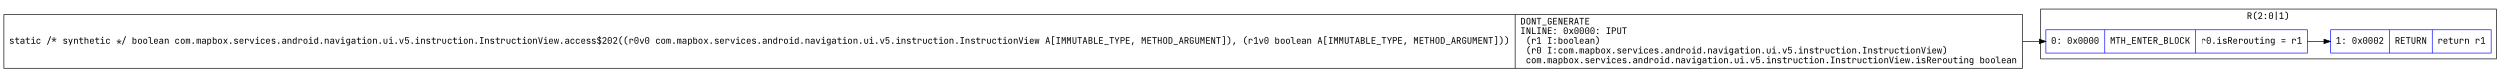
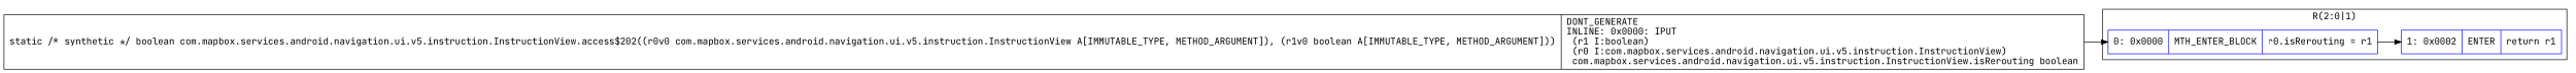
  digraph {
    rankdir=LR
    fontname="JetBrains Mono"
    node [color=blue shape=record fontname="JetBrains Mono"]
    edge [fontname="JetBrains Mono"]
    n1 [label="{0\:\ 0x0000|MTH_ENTER_BLOCK\l|r0.isRerouting = r1\l}"]
-   n2 [label="{1\:\ 0x0002|RETURN\l|return r1\l}"]
+   n2 [label="{1\:\ 0x0002|ENTER\l|return r1\l}"]
    n3 [label="{static \/* synthetic *\/ boolean com.mapbox.services.android.navigation.ui.v5.instruction.InstructionView.access$202((r0v0 com.mapbox.services.android.navigation.ui.v5.instruction.InstructionView A[IMMUTABLE_TYPE, METHOD_ARGUMENT]), (r1v0 boolean A[IMMUTABLE_TYPE, METHOD_ARGUMENT]))  | DONT_GENERATE\lINLINE: 0x0000: IPUT  \l  (r1 I:boolean)\l  (r0 I:com.mapbox.services.android.navigation.ui.v5.instruction.InstructionView)\l com.mapbox.services.android.navigation.ui.v5.instruction.InstructionView.isRerouting boolean\l}" color=""]
    subgraph cluster_1 {
      label="R(2:0|1)"
      n1
      n2
    }
    n1 -> n2
    n3 -> n1
  }
